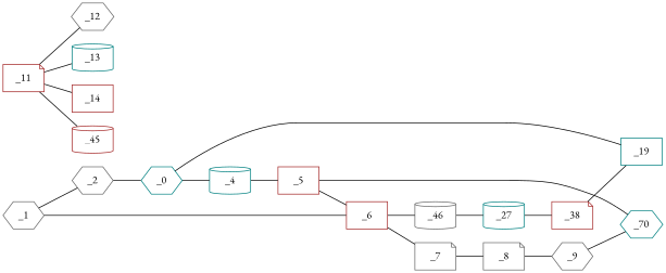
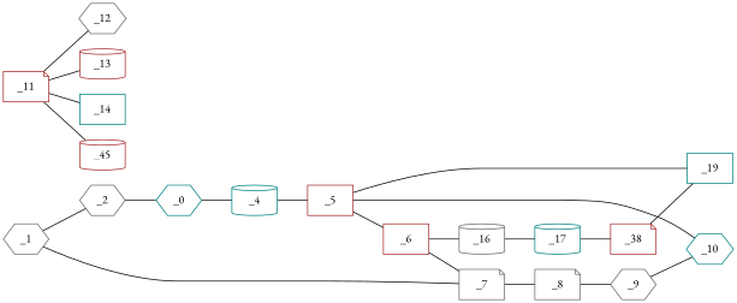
  graph {
    fontname="EB Garamond"
    rankdir=LR
    node [charge=0 chem=1 color=gray40 fontname="EB Garamond" shape=hexagon symbol="C  " x=2.866 y=-1.25]
    edge [fontname="EB Garamond" valence=1]
    _1 [y=1.25]
    _2 [x=3.732 y=1.75]
    _6 [charge=1 chem=4 color=brown shape=box symbol="N  " y=0.25]
    n4 [color=teal label=_0 x=4.5981 y=1.25]
    _7 [shape=note x=2 y=-0.25]
-   _16 [shape=cylinder x=2 y=-0.25 label=_46]
+   _16 [shape=cylinder x=2 y=-0.25]
    _4 [color=teal shape=cylinder x=4.5981 y=0.25]
    _8 [shape=note x=2]
-   _17 [color=teal shape=cylinder x=2 label=_27]
+   _17 [color=teal shape=cylinder x=2]
    _5 [charge=1 chem=4 color=brown shape=box symbol="N  " x=3.7321 y=-0.25]
-   _10 [color=teal x=3.7321 label=_70]
+   _10 [color=teal x=3.7321]
    _19 [color=teal shape=box x=3.7321]
    _9 [y=-1.75]
    n14 [color=brown label=_38 shape=note y=-1.75]
    _11 [charge=3 chem=9 color=brown shape=note symbol="B  " x=7.4641 y=0]
    _12 [charge=-1 chem=22 symbol="F  " x=8.3301 y=0.5]
-   _13 [charge=-1 chem=22 color=teal shape=cylinder symbol="F  " x=6.5981 y=-0.5]
-   _14 [charge=-1 chem=22 color=brown shape=box symbol="F  " x=7.9641 y=-0.866]
+   _13 [charge=-1 chem=22 color=brown shape=cylinder symbol="F  " x=6.5981 y=-0.5]
+   _14 [charge=-1 chem=22 color=teal shape=box symbol="F  " x=7.9641 y=-0.866]
    n19 [charge=-1 chem=22 color=brown label=_45 shape=cylinder symbol="F  " x=6.9641 y=0.866]
    _1 -- _2
-   _1 -- _6
+   _1 -- _7
    _2 -- n4
    _6 -- _7
    _6 -- _16
    n4 -- _4
    _7 -- _8
    _16 -- _17
    _4 -- _5
    _8 -- _9
    _17 -- n14
    _5 -- _6
    _5 -- _10
-   n4 -- _19
+   _5 -- _19
    _9 -- _10
    n14 -- _19
    _11 -- _12
    _11 -- _13
    _11 -- _14
    _11 -- n19
  }
